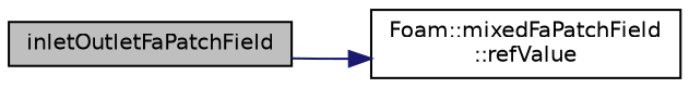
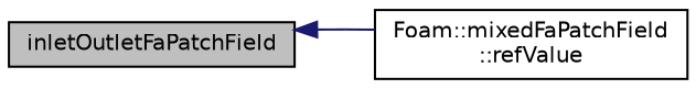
  digraph {
    rankdir=LR
    node [color=black fontname=Helvetica fontsize=10 shape=record]
    n1 [fillcolor=grey75 fontcolor=black height=0.2 label=inletOutletFaPatchField style=filled width=0.4]
    n2 [height=0.2 label="Foam::mixedFaPatchField\l::refValue" width=0.4]
-   n1 -> n2 [color=midnightblue fontname=Helvetica fontsize=10 labelfontname=Helvetica labelfontsize=10 style=solid]
+   n2 -> n1 [color=midnightblue fontname=Helvetica fontsize=10 labelfontname=Helvetica labelfontsize=10 style=solid]
  }
